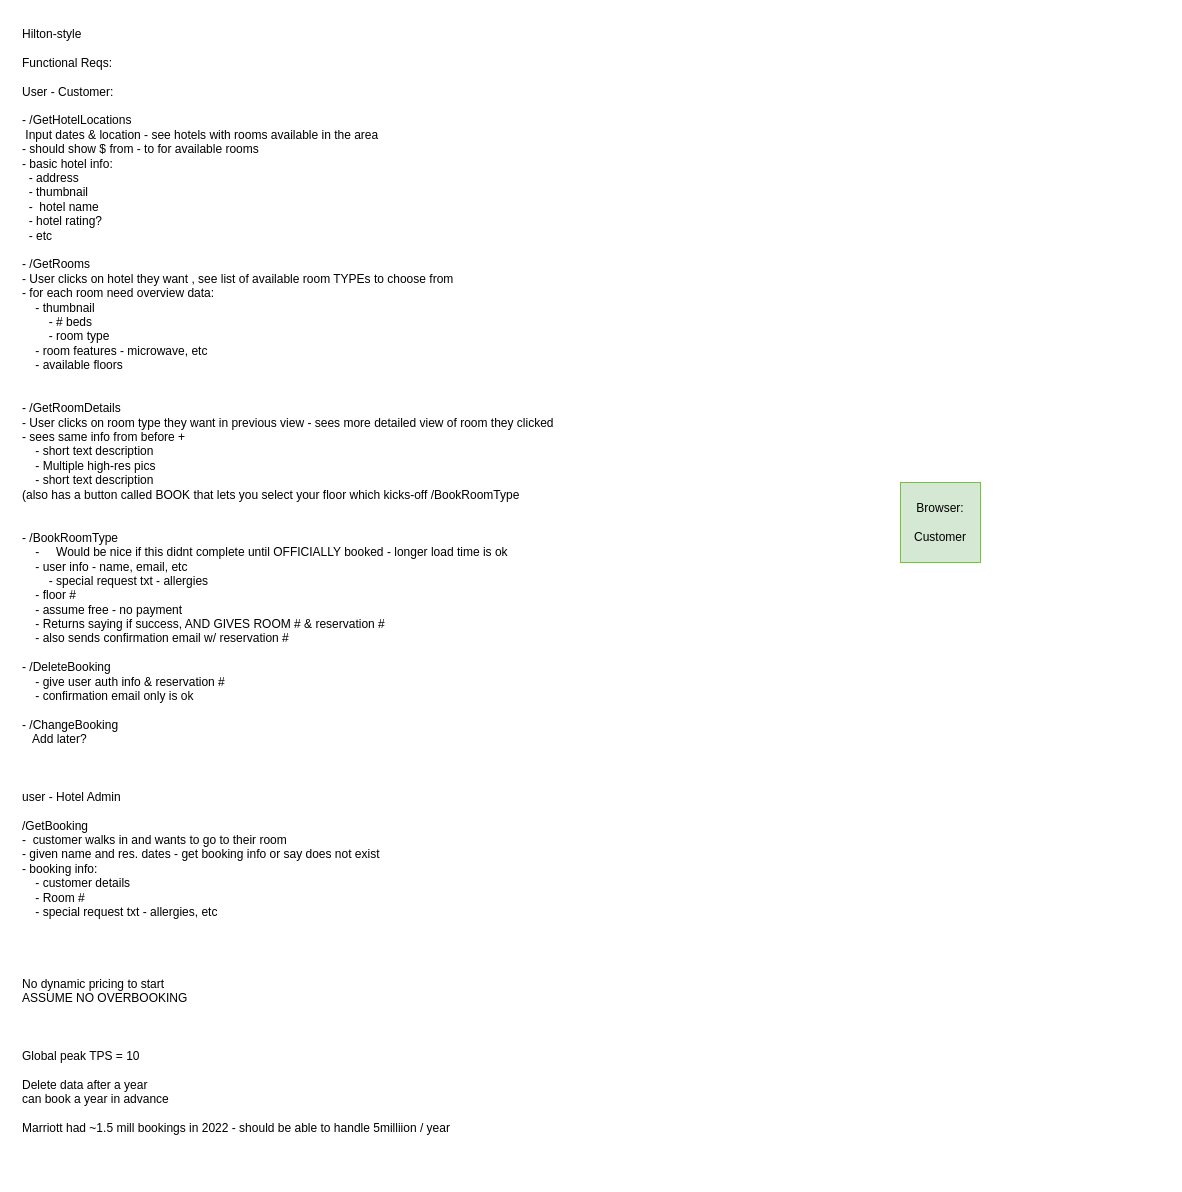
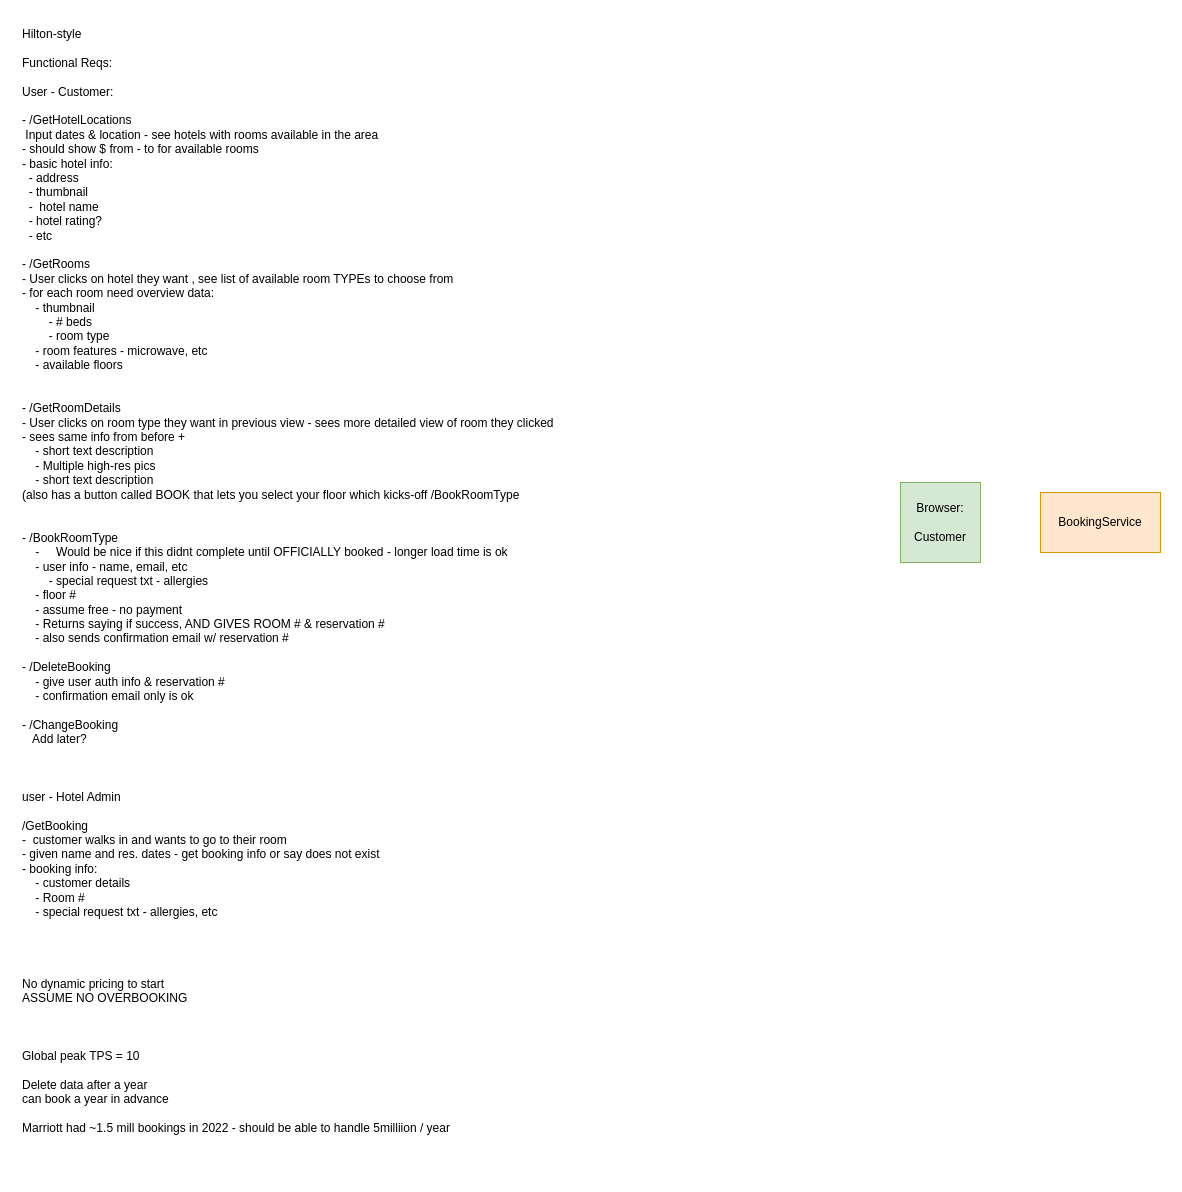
  <mxCell id="0" />
  <mxCell id="1" parent="0" />
  <mxCell id="2" value="&lt;div align=&quot;left&quot;&gt;Hilton-style&lt;br&gt;&lt;br&gt;Functional Reqs:&lt;/div&gt;&lt;div align=&quot;left&quot;&gt;&lt;br&gt;&lt;/div&gt;&lt;div align=&quot;left&quot;&gt;User - Customer:&lt;/div&gt;&lt;div align=&quot;left&quot;&gt;&lt;br&gt;&lt;/div&gt;&lt;div align=&quot;left&quot;&gt;- /GetHotelLocations&lt;br&gt;&lt;/div&gt;&lt;div align=&quot;left&quot;&gt;&amp;nbsp;Input dates &amp;amp; location - see hotels with rooms available in the area&lt;/div&gt;&lt;div align=&quot;left&quot;&gt;- should show $ from - to for available rooms&lt;/div&gt;&lt;div align=&quot;left&quot;&gt;- basic hotel info:&lt;/div&gt;&lt;div align=&quot;left&quot;&gt;&amp;nbsp; - address&lt;/div&gt;&lt;div align=&quot;left&quot;&gt;&amp;nbsp; - thumbnail&lt;/div&gt;&lt;div align=&quot;left&quot;&gt;&amp;nbsp; -&amp;nbsp; hotel name&lt;/div&gt;&lt;div align=&quot;left&quot;&gt;&amp;nbsp; - hotel rating?&lt;/div&gt;&lt;div align=&quot;left&quot;&gt;&amp;nbsp; - etc&lt;/div&gt;&lt;div align=&quot;left&quot;&gt;&lt;br&gt;&lt;/div&gt;&lt;div align=&quot;left&quot;&gt;- /GetRooms&lt;/div&gt;&lt;div align=&quot;left&quot;&gt;- User clicks on hotel they want , see list of available room TYPEs to choose from&lt;/div&gt;&lt;div align=&quot;left&quot;&gt;- for each room need overview data:&lt;/div&gt;&lt;div align=&quot;left&quot;&gt;&lt;span style=&quot;&quot;&gt;&lt;span style=&quot;&quot;&gt;&amp;nbsp;&amp;nbsp;&amp;nbsp;&amp;nbsp;&lt;/span&gt;&lt;/span&gt;- thumbnail&lt;/div&gt;&lt;div align=&quot;left&quot;&gt;&amp;nbsp;&amp;nbsp;&amp;nbsp;&amp;nbsp;&amp;nbsp;&amp;nbsp;&amp;nbsp; - # beds&lt;/div&gt;&lt;div align=&quot;left&quot;&gt;&amp;nbsp;&amp;nbsp;&amp;nbsp;&amp;nbsp;&amp;nbsp;&amp;nbsp;&amp;nbsp; - room type&lt;/div&gt;&lt;div align=&quot;left&quot;&gt;&lt;span style=&quot;&quot;&gt;&lt;span style=&quot;&quot;&gt;&amp;nbsp;&amp;nbsp;&amp;nbsp;&amp;nbsp;&lt;/span&gt;&lt;/span&gt;- room features - microwave, etc&lt;/div&gt;&lt;div align=&quot;left&quot;&gt;&lt;span style=&quot;&quot;&gt;&lt;span style=&quot;&quot;&gt;&amp;nbsp;&amp;nbsp;&amp;nbsp;&amp;nbsp;&lt;/span&gt;&lt;/span&gt;- available floors&lt;/div&gt;&lt;div align=&quot;left&quot;&gt;&lt;br&gt;&lt;/div&gt;&lt;div align=&quot;left&quot;&gt;&lt;br&gt;&lt;/div&gt;&lt;div align=&quot;left&quot;&gt;- /GetRoomDetails&lt;/div&gt;&lt;div align=&quot;left&quot;&gt;- User clicks on room type they want in previous view - sees more detailed view of room they clicked&lt;/div&gt;&lt;div align=&quot;left&quot;&gt;- sees same info from before + &lt;br&gt;&lt;div align=&quot;left&quot;&gt;&lt;span style=&quot;&quot;&gt;&amp;nbsp;&amp;nbsp;&amp;nbsp;&amp;nbsp;&lt;/span&gt;- short text description&lt;/div&gt;&lt;div align=&quot;left&quot;&gt;&lt;span style=&quot;&quot;&gt;&lt;span style=&quot;&quot;&gt;&amp;nbsp;&amp;nbsp;&amp;nbsp;&amp;nbsp;&lt;/span&gt;&lt;/span&gt;- Multiple high-res pics&lt;/div&gt;&lt;div align=&quot;left&quot;&gt;&lt;span style=&quot;&quot;&gt;&lt;span style=&quot;&quot;&gt;&amp;nbsp;&amp;nbsp;&amp;nbsp;&amp;nbsp;&lt;/span&gt;&lt;/span&gt;- short text description&lt;/div&gt;&lt;div align=&quot;left&quot;&gt;(also has a button called BOOK that lets you select your floor which kicks-off /BookRoomType&lt;/div&gt;&lt;div align=&quot;left&quot;&gt;&lt;br&gt;&lt;/div&gt;&lt;div align=&quot;left&quot;&gt;&lt;br&gt;&lt;/div&gt;&lt;div align=&quot;left&quot;&gt;- /BookRoomType&lt;/div&gt;&lt;div align=&quot;left&quot;&gt;&lt;span style=&quot;&quot;&gt;&lt;span style=&quot;&quot;&gt;&amp;nbsp;&amp;nbsp;&amp;nbsp;&amp;nbsp;&lt;/span&gt;&lt;/span&gt;- &lt;span style=&quot;&quot;&gt;&amp;nbsp;&amp;nbsp;&amp;nbsp;&lt;/span&gt; Would be nice if this didnt complete until OFFICIALLY booked - longer load time is ok&lt;/div&gt;&lt;div align=&quot;left&quot;&gt;&lt;span style=&quot;&quot;&gt;&lt;span style=&quot;&quot;&gt;&amp;nbsp;&amp;nbsp;&amp;nbsp;&amp;nbsp;&lt;/span&gt;&lt;/span&gt;- user info - name, email, etc&lt;/div&gt;&lt;div align=&quot;left&quot;&gt;&amp;nbsp;&amp;nbsp;&amp;nbsp;&amp;nbsp;&amp;nbsp;&amp;nbsp;&amp;nbsp; - special request txt - allergies&lt;/div&gt;&lt;div align=&quot;left&quot;&gt;&lt;span style=&quot;&quot;&gt;&lt;span style=&quot;&quot;&gt;&amp;nbsp;&amp;nbsp;&amp;nbsp;&amp;nbsp;&lt;/span&gt;&lt;/span&gt;- floor #&lt;/div&gt;&lt;div align=&quot;left&quot;&gt;&lt;span style=&quot;&quot;&gt;&lt;span style=&quot;&quot;&gt;&amp;nbsp;&amp;nbsp;&amp;nbsp;&amp;nbsp;&lt;/span&gt;&lt;/span&gt;- assume free - no payment&lt;/div&gt;&lt;div align=&quot;left&quot;&gt;&lt;span style=&quot;&quot;&gt;&lt;span style=&quot;&quot;&gt;&amp;nbsp;&amp;nbsp;&amp;nbsp;&amp;nbsp;&lt;/span&gt;&lt;/span&gt;- Returns saying if success, AND GIVES ROOM # &amp;amp; reservation #&lt;/div&gt;&lt;div align=&quot;left&quot;&gt;&lt;span style=&quot;&quot;&gt;&lt;span style=&quot;&quot;&gt;&amp;nbsp;&amp;nbsp;&amp;nbsp;&amp;nbsp;&lt;/span&gt;&lt;/span&gt;- also sends confirmation email w/ reservation #&lt;br&gt;&lt;/div&gt;&lt;div align=&quot;left&quot;&gt;&lt;br&gt;&lt;/div&gt;&lt;div align=&quot;left&quot;&gt;- /DeleteBooking&lt;/div&gt;&lt;div align=&quot;left&quot;&gt;&lt;span style=&quot;&quot;&gt;&lt;span style=&quot;&quot;&gt;&amp;nbsp;&amp;nbsp;&amp;nbsp;&amp;nbsp;&lt;/span&gt;&lt;/span&gt;- give user auth info &amp;amp; reservation #&lt;/div&gt;&lt;div align=&quot;left&quot;&gt;&lt;span style=&quot;&quot;&gt;&lt;span style=&quot;white-space: pre;&quot;&gt;&amp;nbsp;&amp;nbsp;&amp;nbsp;&amp;nbsp;&lt;/span&gt;&lt;/span&gt;- confirmation email only is ok&lt;/div&gt;&lt;div align=&quot;left&quot;&gt;&lt;br&gt;&lt;/div&gt;&lt;div align=&quot;left&quot;&gt;- /ChangeBooking&lt;/div&gt;&lt;div align=&quot;left&quot;&gt;&lt;span style=&quot;&quot;&gt;&lt;span style=&quot;white-space: pre;&quot;&gt;&amp;nbsp;&amp;nbsp;&amp;nbsp;Add later?&lt;/span&gt;&lt;/span&gt;&lt;div align=&quot;left&quot;&gt;&lt;br&gt;&lt;/div&gt;&lt;/div&gt;&lt;div align=&quot;left&quot;&gt;&lt;br&gt;&lt;/div&gt;&lt;div align=&quot;left&quot;&gt;&lt;br&gt;&lt;/div&gt;&lt;div align=&quot;left&quot;&gt;user - Hotel Admin&lt;br&gt;&lt;br&gt;/GetBooking&lt;/div&gt;&lt;div align=&quot;left&quot;&gt;-&amp;nbsp; customer walks in and wants to go to their room&lt;br&gt;&lt;/div&gt;&lt;div align=&quot;left&quot;&gt;- given name and res. dates - get booking info or say does not exist&lt;/div&gt;&lt;div align=&quot;left&quot;&gt;- booking info:&lt;/div&gt;&lt;div align=&quot;left&quot;&gt;&lt;span style=&quot;&quot;&gt;&lt;span style=&quot;&quot;&gt;&amp;nbsp;&amp;nbsp;&amp;nbsp;&amp;nbsp;&lt;/span&gt;&lt;/span&gt;- customer details&lt;/div&gt;&lt;div align=&quot;left&quot;&gt;&lt;span style=&quot;&quot;&gt;&lt;span style=&quot;&quot;&gt;&amp;nbsp;&amp;nbsp;&amp;nbsp;&amp;nbsp;&lt;/span&gt;&lt;/span&gt;- Room #&lt;/div&gt;&lt;div align=&quot;left&quot;&gt;&lt;span style=&quot;&quot;&gt;&lt;span style=&quot;&quot;&gt;&amp;nbsp;&amp;nbsp;&amp;nbsp;&amp;nbsp;&lt;/span&gt;&lt;/span&gt;- special request txt - allergies, etc&lt;br&gt;&lt;br&gt;&lt;/div&gt;&lt;div align=&quot;left&quot;&gt;&lt;br&gt;&lt;/div&gt;&lt;div align=&quot;left&quot;&gt;&lt;br&gt;&lt;/div&gt;&lt;div align=&quot;left&quot;&gt;&lt;br&gt;&lt;/div&gt;&lt;div align=&quot;left&quot;&gt;No dynamic pricing to start&lt;br&gt;&lt;/div&gt;&lt;div align=&quot;left&quot;&gt;ASSUME NO OVERBOOKING&lt;/div&gt;&lt;div align=&quot;left&quot;&gt;&lt;br&gt;&lt;/div&gt;&lt;div align=&quot;left&quot;&gt;&lt;br&gt;&lt;/div&gt;&lt;div align=&quot;left&quot;&gt;&lt;br&gt;&lt;/div&gt;&lt;div align=&quot;left&quot;&gt;Global peak TPS = 10&lt;/div&gt;&lt;div align=&quot;left&quot;&gt;&lt;br&gt;&lt;/div&gt;&lt;div align=&quot;left&quot;&gt;Delete data after a year&lt;/div&gt;&lt;div align=&quot;left&quot;&gt;can book a year in advance&lt;/div&gt;&lt;div align=&quot;left&quot;&gt;&lt;br&gt;&lt;/div&gt;&lt;div align=&quot;left&quot;&gt;Marriott had ~1.5 mill bookings in 2022 - should be able to handle 5milliion / year&lt;br&gt;&lt;/div&gt;&lt;div align=&quot;left&quot;&gt;&lt;br&gt;&lt;/div&gt;&lt;/div&gt;&lt;div align=&quot;left&quot;&gt;&lt;br&gt;&lt;/div&gt;" style="text;html=1;align=left;verticalAlign=middle;resizable=0;points=[];autosize=1;strokeColor=none;fillColor=none;" vertex="1" parent="1"><mxGeometry x="20" y="20" width="560" height="1150" as="geometry" /></mxCell>
  <mxCell id="3" value="Browser:&lt;br&gt;&lt;br&gt;Customer" style="whiteSpace=wrap;html=1;aspect=fixed;fillColor=#d5e8d4;strokeColor=#82b366;" vertex="1" parent="1"><mxGeometry x="900" y="482" width="80" height="80" as="geometry" /></mxCell>
+ <mxCell id="4" value="BookingService" style="whiteSpace=wrap;html=1;fillColor=#ffe6cc;strokeColor=#d79b00;" vertex="1" parent="1"><mxGeometry x="1040" y="492" width="120" height="60" as="geometry" /></mxCell>
